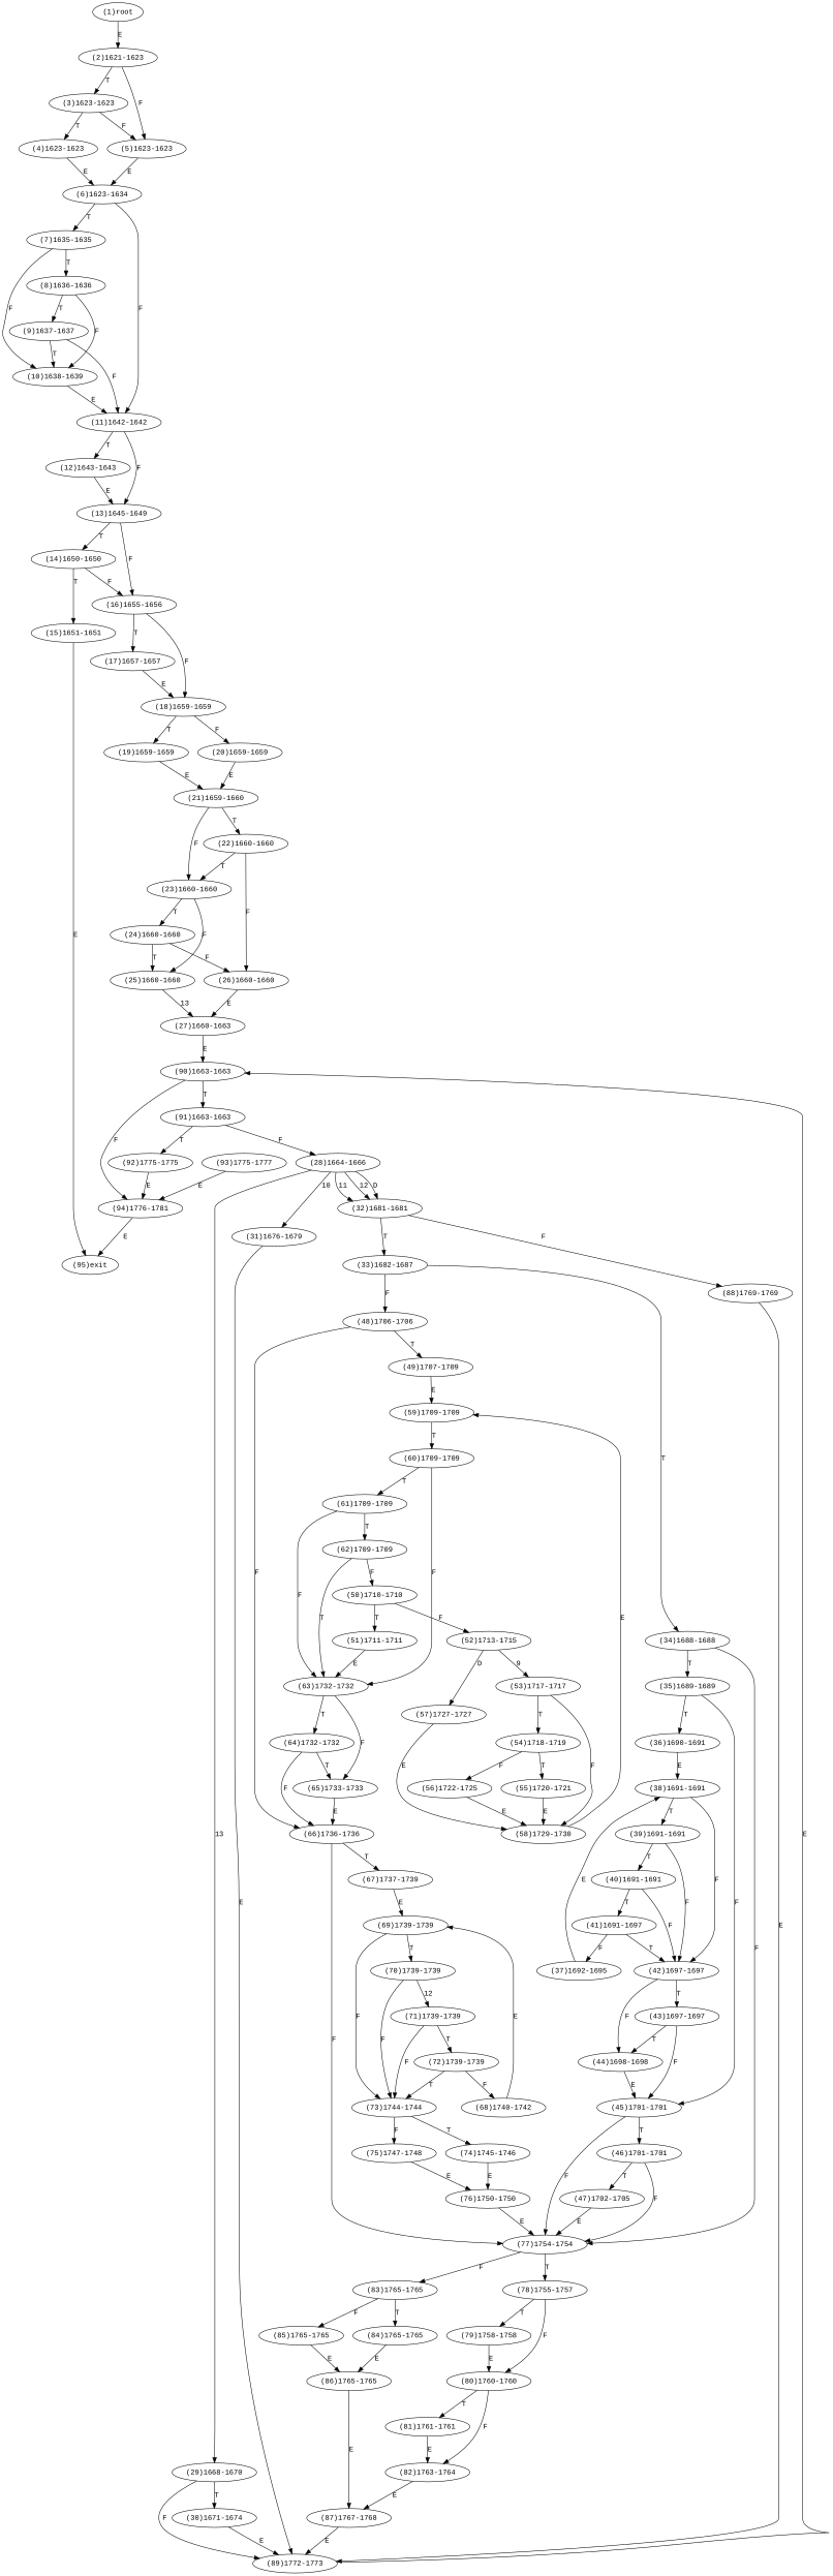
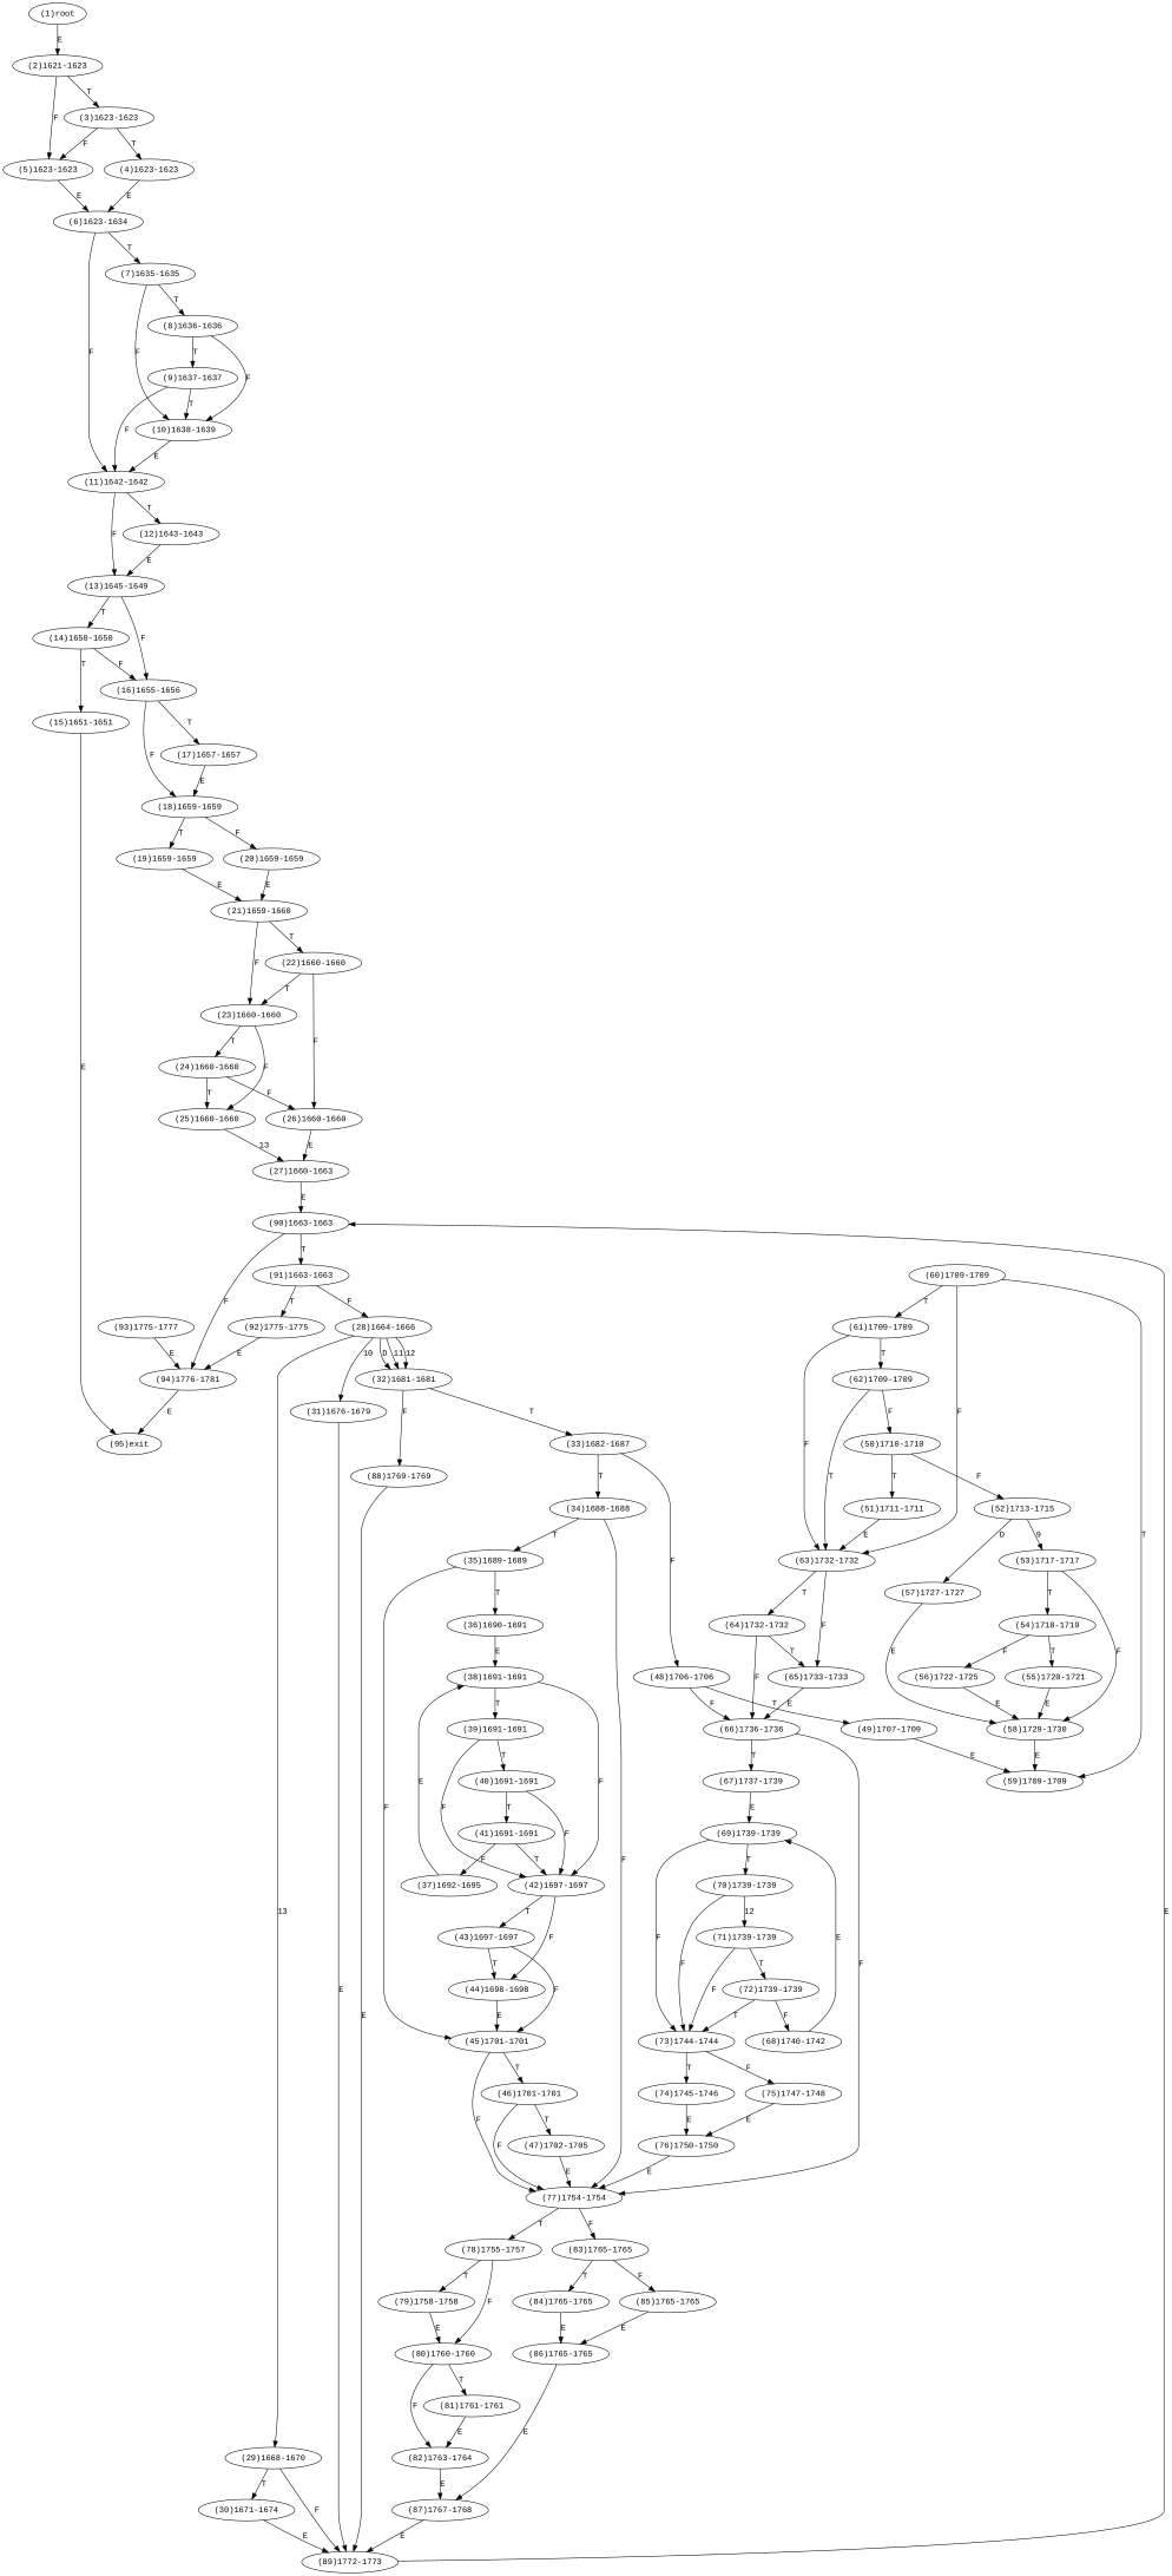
  digraph {
    fontname="Liberation Mono"
    node [fontname="Liberation Mono"]
    edge [fontname="Liberation Mono"]
    n1 [label="(1)root"]
    n2 [label="(2)1621-1623"]
    n3 [label="(3)1623-1623"]
    n4 [label="(5)1623-1623"]
    n5 [label="(4)1623-1623"]
    n6 [label="(6)1623-1634"]
    n7 [label="(7)1635-1635"]
    n8 [label="(11)1642-1642"]
    n9 [label="(8)1636-1636"]
    n10 [label="(10)1638-1639"]
    n11 [label="(12)1643-1643"]
    n12 [label="(13)1645-1649"]
    n13 [label="(9)1637-1637"]
    n14 [label="(14)1650-1650"]
    n15 [label="(16)1655-1656"]
    n16 [label="(15)1651-1651"]
    n17 [label="(17)1657-1657"]
    n18 [label="(18)1659-1659"]
    n19 [label="(95)exit"]
    n20 [label="(19)1659-1659"]
    n21 [label="(20)1659-1659"]
    n22 [label="(21)1659-1660"]
    n23 [label="(23)1660-1660"]
    n24 [label="(22)1660-1660"]
    n25 [label="(25)1660-1660"]
    n26 [label="(24)1660-1660"]
    n27 [label="(26)1660-1660"]
    n28 [label="(27)1660-1663"]
    n29 [label="(90)1663-1663"]
    n30 [label="(94)1776-1781"]
    n31 [label="(91)1663-1663"]
    n32 [label="(29)1668-1670"]
    n33 [label="(30)1671-1674"]
    n34 [label="(89)1772-1773"]
    n35 [label="(28)1664-1666"]
    n36 [label="(31)1676-1679"]
    n37 [label="(32)1681-1681"]
    n38 [label="(33)1682-1687"]
    n39 [label="(88)1769-1769"]
    n40 [label="(34)1688-1688"]
    n41 [label="(35)1689-1689"]
    n42 [label="(77)1754-1754"]
    n43 [label="(36)1690-1691"]
    n44 [label="(45)1701-1701"]
    n45 [label="(78)1755-1757"]
    n46 [label="(83)1765-1765"]
    n47 [label="(38)1691-1691"]
    n48 [label="(46)1701-1701"]
    n49 [label="(48)1706-1706"]
    n50 [label="(49)1707-1709"]
    n51 [label="(66)1736-1736"]
    n52 [label="(39)1691-1691"]
    n53 [label="(42)1697-1697"]
    n54 [label="(40)1691-1691"]
    n55 [label="(43)1697-1697"]
    n56 [label="(44)1698-1698"]
-   n57 [label="(41)1691-1697"]
+   n57 [label="(41)1691-1691"]
    n58 [label="(37)1692-1695"]
    n59 [label="(47)1702-1705"]
    n60 [label="(51)1711-1711"]
    n61 [label="(63)1732-1732"]
    n62 [label="(64)1732-1732"]
    n63 [label="(65)1733-1733"]
    n64 [label="(50)1710-1710"]
    n65 [label="(52)1713-1715"]
    n66 [label="(53)1717-1717"]
    n67 [label="(57)1727-1727"]
    n68 [label="(59)1709-1709"]
    n69 [label="(60)1709-1709"]
    n70 [label="(67)1737-1739"]
    n71 [label="(55)1720-1721"]
    n72 [label="(58)1729-1730"]
    n73 [label="(54)1718-1719"]
    n74 [label="(56)1722-1725"]
    n75 [label="(61)1709-1709"]
    n76 [label="(62)1709-1709"]
    n77 [label="(68)1740-1742"]
    n78 [label="(69)1739-1739"]
    n79 [label="(70)1739-1739"]
    n80 [label="(73)1744-1744"]
    n81 [label="(71)1739-1739"]
    n82 [label="(74)1745-1746"]
    n83 [label="(75)1747-1748"]
    n84 [label="(72)1739-1739"]
    n85 [label="(76)1750-1750"]
    n86 [label="(79)1758-1758"]
    n87 [label="(80)1760-1760"]
    n88 [label="(85)1765-1765"]
    n89 [label="(84)1765-1765"]
    n90 [label="(81)1761-1761"]
    n91 [label="(82)1763-1764"]
    n92 [label="(86)1765-1765"]
    n93 [label="(87)1767-1768"]
    n94 [label="(93)1775-1777"]
    n95 [label="(92)1775-1775"]
    n1 -> n2 [label=E]
    n2 -> n3 [label=T]
    n2 -> n4 [label=F]
    n3 -> n4 [label=F]
    n3 -> n5 [label=T]
    n4 -> n6 [label=E]
    n5 -> n6 [label=E]
    n6 -> n7 [label=T]
    n6 -> n8 [label=F]
    n7 -> n9 [label=T]
    n7 -> n10 [label=F]
    n8 -> n11 [label=T]
    n8 -> n12 [label=F]
    n9 -> n10 [label=F]
    n9 -> n13 [label=T]
    n10 -> n8 [label=E]
    n11 -> n12 [label=E]
    n12 -> n14 [label=T]
    n12 -> n15 [label=F]
    n13 -> n8 [label=F]
    n13 -> n10 [label=T]
    n14 -> n15 [label=F]
    n14 -> n16 [label=T]
    n15 -> n17 [label=T]
    n15 -> n18 [label=F]
    n16 -> n19 [label=E]
    n17 -> n18 [label=E]
    n18 -> n20 [label=T]
    n18 -> n21 [label=F]
    n20 -> n22 [label=E]
    n21 -> n22 [label=E]
    n22 -> n23 [label=F]
    n22 -> n24 [label=T]
    n23 -> n25 [label=F]
    n23 -> n26 [label=T]
    n24 -> n23 [label=T]
    n24 -> n27 [label=F]
    n25 -> n28 [label=13]
    n26 -> n25 [label=T]
    n26 -> n27 [label=F]
    n27 -> n28 [label=E]
    n28 -> n29 [label=E]
    n29 -> n30 [label=F]
    n29 -> n31 [label=T]
    n30 -> n19 [label=E]
    n31 -> n35 [label=F]
    n31 -> n95 [label=T]
    n32 -> n33 [label=T]
    n32 -> n34 [label=F]
    n33 -> n34 [label=E]
    n34 -> n29 [label=E]
    n35 -> n32 [label=13]
    n35 -> n36 [label=10]
    n35 -> n37 [label=11]
    n35 -> n37 [label=12]
    n35 -> n37 [label=D]
    n36 -> n34 [label=E]
    n37 -> n38 [label=T]
    n37 -> n39 [label=F]
    n38 -> n40 [label=T]
    n38 -> n49 [label=F]
    n39 -> n34 [label=E]
    n40 -> n41 [label=T]
    n40 -> n42 [label=F]
    n41 -> n43 [label=T]
    n41 -> n44 [label=F]
    n42 -> n45 [label=T]
    n42 -> n46 [label=F]
    n43 -> n47 [label=E]
    n44 -> n42 [label=F]
    n44 -> n48 [label=T]
    n45 -> n86 [label=T]
    n45 -> n87 [label=F]
    n46 -> n88 [label=F]
    n46 -> n89 [label=T]
    n47 -> n52 [label=T]
    n47 -> n53 [label=F]
    n48 -> n42 [label=F]
    n48 -> n59 [label=T]
    n49 -> n50 [label=T]
    n49 -> n51 [label=F]
    n50 -> n68 [label=E]
    n51 -> n42 [label=F]
    n51 -> n70 [label=T]
    n52 -> n53 [label=F]
    n52 -> n54 [label=T]
    n53 -> n55 [label=T]
    n53 -> n56 [label=F]
    n54 -> n53 [label=F]
    n54 -> n57 [label=T]
    n55 -> n44 [label=F]
    n55 -> n56 [label=T]
    n56 -> n44 [label=E]
    n57 -> n53 [label=T]
    n57 -> n58 [label=F]
    n58 -> n47 [label=E]
    n59 -> n42 [label=E]
    n60 -> n61 [label=E]
    n61 -> n62 [label=T]
    n61 -> n63 [label=F]
    n62 -> n51 [label=F]
    n62 -> n63 [label=T]
    n63 -> n51 [label=E]
    n64 -> n60 [label=T]
    n64 -> n65 [label=F]
    n65 -> n66 [label=9]
    n65 -> n67 [label=D]
    n66 -> n72 [label=F]
    n66 -> n73 [label=T]
    n67 -> n72 [label=E]
-   n68 -> n69 [label=T]
+   n69 -> n68 [label=T]
    n69 -> n61 [label=F]
    n69 -> n75 [label=T]
    n70 -> n78 [label=E]
    n71 -> n72 [label=E]
    n72 -> n68 [label=E]
    n73 -> n71 [label=T]
    n73 -> n74 [label=F]
    n74 -> n72 [label=E]
    n75 -> n61 [label=F]
    n75 -> n76 [label=T]
    n76 -> n61 [label=T]
    n76 -> n64 [label=F]
    n77 -> n78 [label=E]
    n78 -> n79 [label=T]
    n78 -> n80 [label=F]
    n79 -> n80 [label=F]
    n79 -> n81 [label=12]
    n80 -> n82 [label=T]
    n80 -> n83 [label=F]
    n81 -> n80 [label=F]
    n81 -> n84 [label=T]
    n82 -> n85 [label=E]
    n83 -> n85 [label=E]
    n84 -> n77 [label=F]
    n84 -> n80 [label=T]
    n85 -> n42 [label=E]
    n86 -> n87 [label=E]
    n87 -> n90 [label=T]
    n87 -> n91 [label=F]
    n88 -> n92 [label=E]
    n89 -> n92 [label=E]
    n90 -> n91 [label=E]
    n91 -> n93 [label=E]
    n92 -> n93 [label=E]
    n93 -> n34 [label=E]
    n94 -> n30 [label=E]
    n95 -> n30 [label=E]
  }
